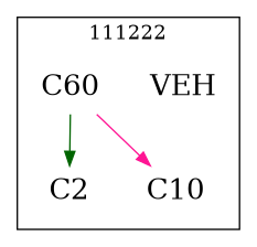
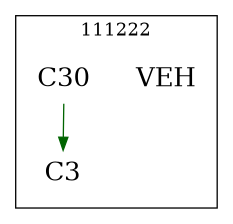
  strict digraph {
    node [fontsize=20 shape=plaintext]
    n1 [label=VEH]
-   n2 [label=C2]
-   n3 [label=C10]
-   n4 [label=C60]
+   n2 [label=C3]
+   n4 [label=C30]
    subgraph cluster_1 {
      label=111222
      labeldoc=t
      n1
      n2
-     n3
      n4
    }
    n4 -> n2 [color=darkgreen]
-   n4 -> n3 [color=deeppink]
  }
